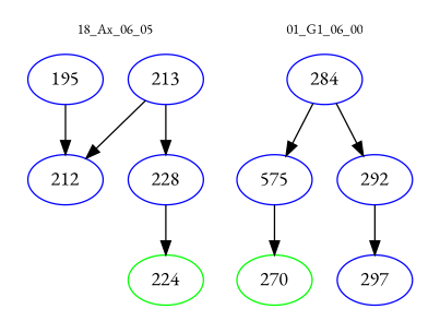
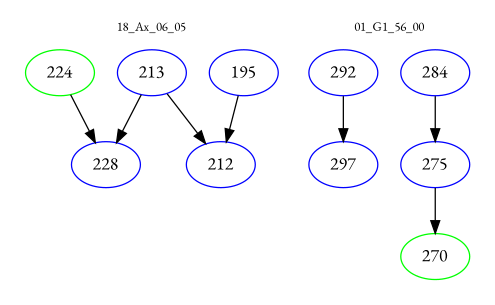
  digraph {
    fontname="EB Garamond"
    node [color=blue fontname="EB Garamond"]
    edge [color=black fontname="EB Garamond"]
    n1 [label=213]
    n2 [label=212]
    n3 [label=228]
    n4 [label=195]
    n5 [color=green label=224]
    n6 [label=284]
-   n7 [label=575]
+   n7 [label=275]
    n8 [label=292]
    n9 [color=green label=270]
    n10 [label=297]
    subgraph cluster_1 {
      color=white
      fontsize=10
      label="18_Ax_06_05"
      n1
      n2
      n3
      n4
      n5
    }
    subgraph cluster_2 {
      color=white
      fontsize=10
-     label="01_G1_06_00"
+     label="01_G1_56_00"
      n6
      n7
      n8
      n9
      n10
    }
    n1 -> n2
    n1 -> n3
-   n3 -> n5
+   n5 -> n3
    n4 -> n2
    n6 -> n7
-   n6 -> n8
    n7 -> n9
    n8 -> n10
  }
